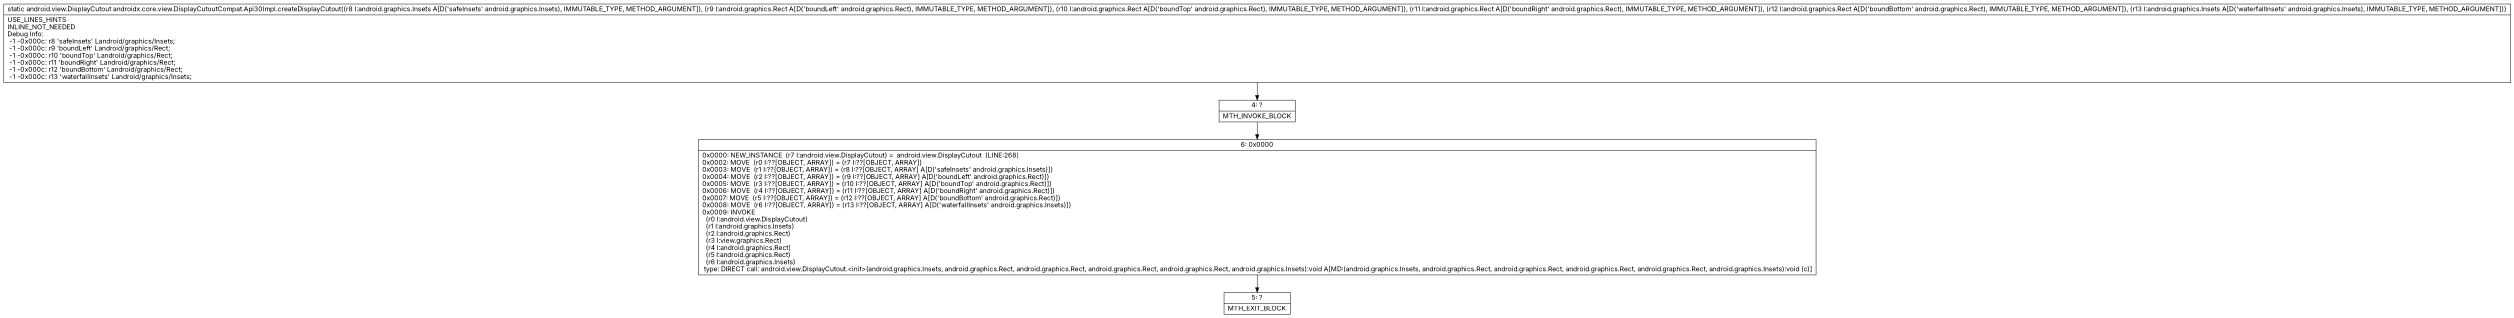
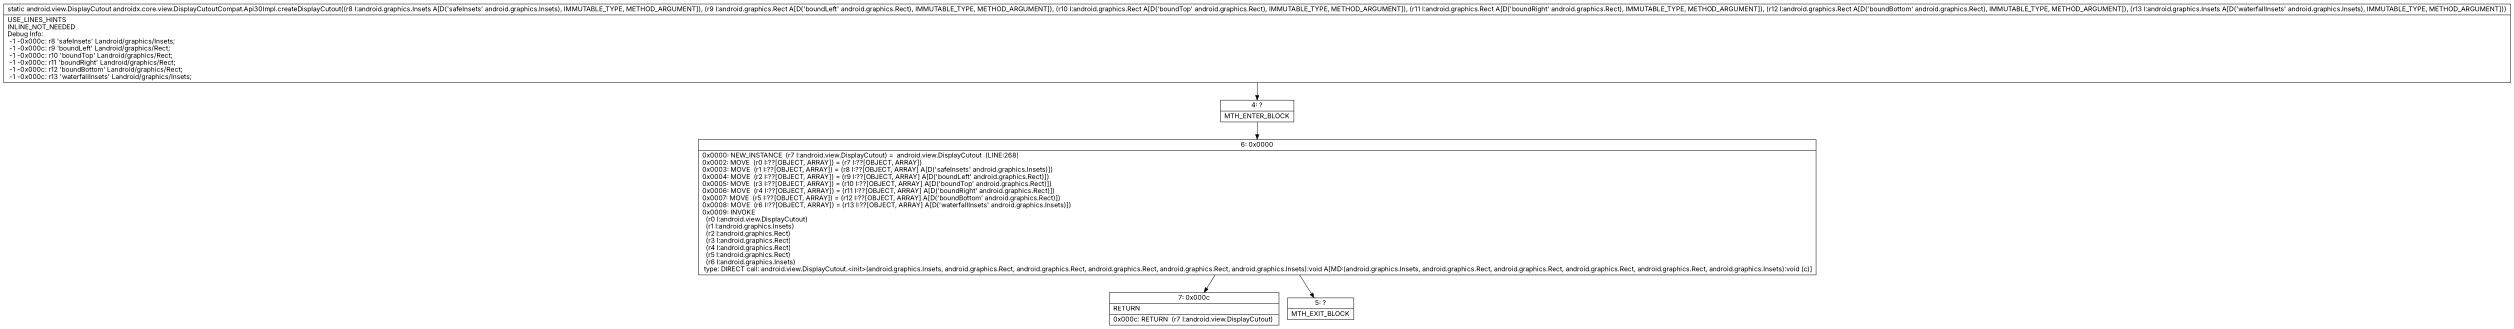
  digraph {
    fontname=Inter
    node [fontname=Inter shape=record]
    edge [fontname=Inter]
-   n1 [label="{4\:\ ?|MTH_INVOKE_BLOCK\l}"]
-   n2 [label="{6\:\ 0x0000|0x0000: NEW_INSTANCE  (r7 I:android.view.DisplayCutout) =  android.view.DisplayCutout  (LINE:268)\l0x0002: MOVE  (r0 I:??[OBJECT, ARRAY]) = (r7 I:??[OBJECT, ARRAY]) \l0x0003: MOVE  (r1 I:??[OBJECT, ARRAY]) = (r8 I:??[OBJECT, ARRAY] A[D('safeInsets' android.graphics.Insets)]) \l0x0004: MOVE  (r2 I:??[OBJECT, ARRAY]) = (r9 I:??[OBJECT, ARRAY] A[D('boundLeft' android.graphics.Rect)]) \l0x0005: MOVE  (r3 I:??[OBJECT, ARRAY]) = (r10 I:??[OBJECT, ARRAY] A[D('boundTop' android.graphics.Rect)]) \l0x0006: MOVE  (r4 I:??[OBJECT, ARRAY]) = (r11 I:??[OBJECT, ARRAY] A[D('boundRight' android.graphics.Rect)]) \l0x0007: MOVE  (r5 I:??[OBJECT, ARRAY]) = (r12 I:??[OBJECT, ARRAY] A[D('boundBottom' android.graphics.Rect)]) \l0x0008: MOVE  (r6 I:??[OBJECT, ARRAY]) = (r13 I:??[OBJECT, ARRAY] A[D('waterfallInsets' android.graphics.Insets)]) \l0x0009: INVOKE  \l  (r0 I:android.view.DisplayCutout)\l  (r1 I:android.graphics.Insets)\l  (r2 I:android.graphics.Rect)\l  (r3 I:view.graphics.Rect)\l  (r4 I:android.graphics.Rect)\l  (r5 I:android.graphics.Rect)\l  (r6 I:android.graphics.Insets)\l type: DIRECT call: android.view.DisplayCutout.\<init\>(android.graphics.Insets, android.graphics.Rect, android.graphics.Rect, android.graphics.Rect, android.graphics.Rect, android.graphics.Insets):void A[MD:(android.graphics.Insets, android.graphics.Rect, android.graphics.Rect, android.graphics.Rect, android.graphics.Rect, android.graphics.Insets):void (c)]\l}"]
+   n1 [label="{4\:\ ?|MTH_ENTER_BLOCK\l}"]
+   n2 [label="{6\:\ 0x0000|0x0000: NEW_INSTANCE  (r7 I:android.view.DisplayCutout) =  android.view.DisplayCutout  (LINE:268)\l0x0002: MOVE  (r0 I:??[OBJECT, ARRAY]) = (r7 I:??[OBJECT, ARRAY]) \l0x0003: MOVE  (r1 I:??[OBJECT, ARRAY]) = (r8 I:??[OBJECT, ARRAY] A[D('safeInsets' android.graphics.Insets)]) \l0x0004: MOVE  (r2 I:??[OBJECT, ARRAY]) = (r9 I:??[OBJECT, ARRAY] A[D('boundLeft' android.graphics.Rect)]) \l0x0005: MOVE  (r3 I:??[OBJECT, ARRAY]) = (r10 I:??[OBJECT, ARRAY] A[D('boundTop' android.graphics.Rect)]) \l0x0006: MOVE  (r4 I:??[OBJECT, ARRAY]) = (r11 I:??[OBJECT, ARRAY] A[D('boundRight' android.graphics.Rect)]) \l0x0007: MOVE  (r5 I:??[OBJECT, ARRAY]) = (r12 I:??[OBJECT, ARRAY] A[D('boundBottom' android.graphics.Rect)]) \l0x0008: MOVE  (r6 I:??[OBJECT, ARRAY]) = (r13 I:??[OBJECT, ARRAY] A[D('waterfallInsets' android.graphics.Insets)]) \l0x0009: INVOKE  \l  (r0 I:android.view.DisplayCutout)\l  (r1 I:android.graphics.Insets)\l  (r2 I:android.graphics.Rect)\l  (r3 I:android.graphics.Rect)\l  (r4 I:android.graphics.Rect)\l  (r5 I:android.graphics.Rect)\l  (r6 I:android.graphics.Insets)\l type: DIRECT call: android.view.DisplayCutout.\<init\>(android.graphics.Insets, android.graphics.Rect, android.graphics.Rect, android.graphics.Rect, android.graphics.Rect, android.graphics.Insets):void A[MD:(android.graphics.Insets, android.graphics.Rect, android.graphics.Rect, android.graphics.Rect, android.graphics.Rect, android.graphics.Insets):void (c)]\l}"]
+   n3 [label="{7\:\ 0x000c|RETURN\l|0x000c: RETURN  (r7 I:android.view.DisplayCutout) \l}"]
    n4 [label="{5\:\ ?|MTH_EXIT_BLOCK\l}"]
    n5 [label="{static android.view.DisplayCutout androidx.core.view.DisplayCutoutCompat.Api30Impl.createDisplayCutout((r8 I:android.graphics.Insets A[D('safeInsets' android.graphics.Insets), IMMUTABLE_TYPE, METHOD_ARGUMENT]), (r9 I:android.graphics.Rect A[D('boundLeft' android.graphics.Rect), IMMUTABLE_TYPE, METHOD_ARGUMENT]), (r10 I:android.graphics.Rect A[D('boundTop' android.graphics.Rect), IMMUTABLE_TYPE, METHOD_ARGUMENT]), (r11 I:android.graphics.Rect A[D('boundRight' android.graphics.Rect), IMMUTABLE_TYPE, METHOD_ARGUMENT]), (r12 I:android.graphics.Rect A[D('boundBottom' android.graphics.Rect), IMMUTABLE_TYPE, METHOD_ARGUMENT]), (r13 I:android.graphics.Insets A[D('waterfallInsets' android.graphics.Insets), IMMUTABLE_TYPE, METHOD_ARGUMENT]))  | USE_LINES_HINTS\lINLINE_NOT_NEEDED\lDebug Info:\l  \-1 \-0x000c: r8 'safeInsets' Landroid\/graphics\/Insets;\l  \-1 \-0x000c: r9 'boundLeft' Landroid\/graphics\/Rect;\l  \-1 \-0x000c: r10 'boundTop' Landroid\/graphics\/Rect;\l  \-1 \-0x000c: r11 'boundRight' Landroid\/graphics\/Rect;\l  \-1 \-0x000c: r12 'boundBottom' Landroid\/graphics\/Rect;\l  \-1 \-0x000c: r13 'waterfallInsets' Landroid\/graphics\/Insets;\l}"]
    n1 -> n2
+   n2 -> n3
    n2 -> n4
    n5 -> n1
  }
